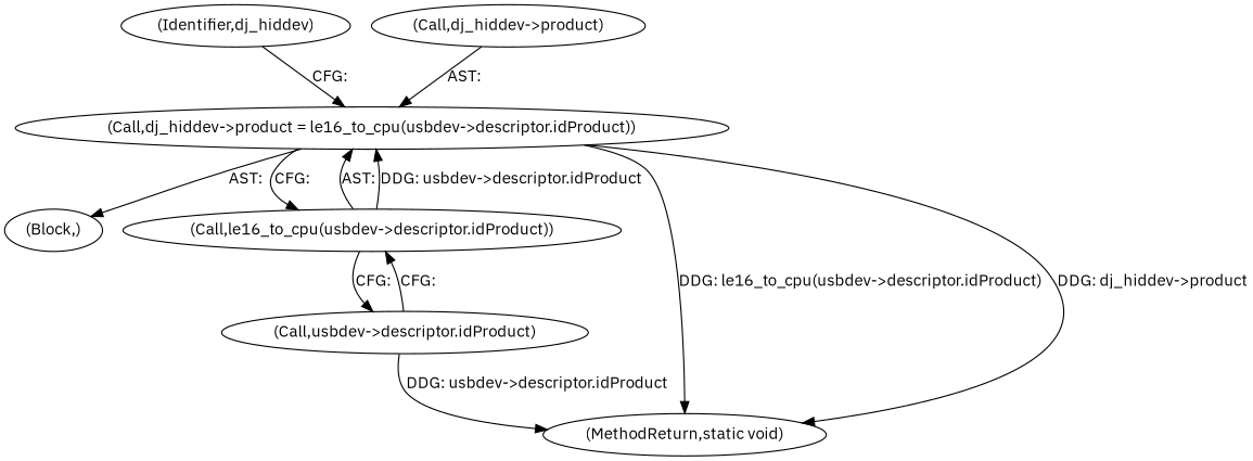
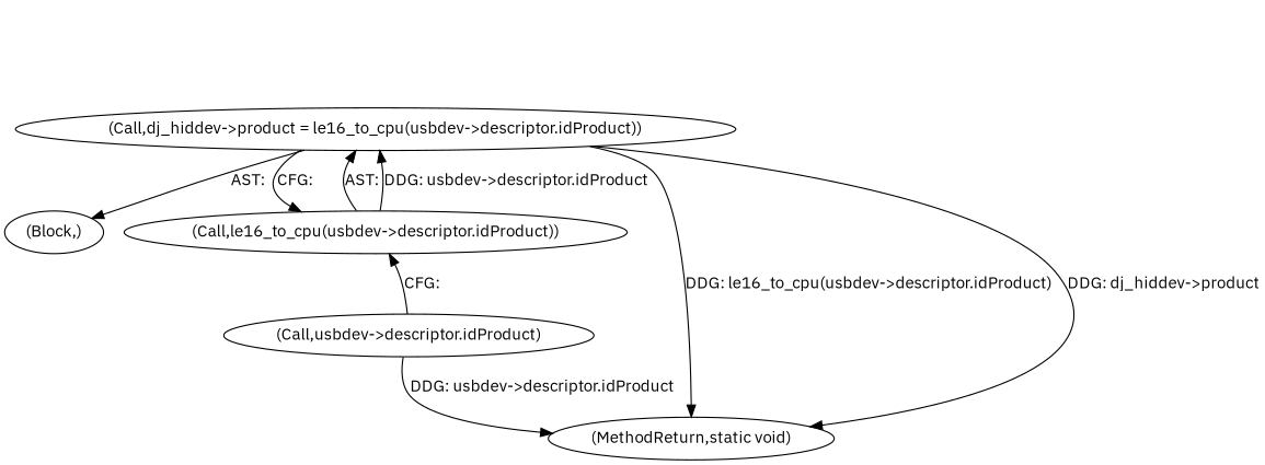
  digraph {
    fontname="IBM Plex Sans"
    node [fontname="IBM Plex Sans"]
    edge [fontname="IBM Plex Sans"]
    n1 [label="(Call,dj_hiddev->product = le16_to_cpu(usbdev->descriptor.idProduct))"]
    n2 [label="(Call,le16_to_cpu(usbdev->descriptor.idProduct))"]
    n3 [label="(Block,)"]
    n4 [label="(MethodReturn,static void)"]
    n5 [label="(Call,usbdev->descriptor.idProduct)"]
-   n6 [label="(Identifier,dj_hiddev)"]
-   n7 [label="(Call,dj_hiddev->product)"]
    n1 -> n2 [label="CFG: "]
    n1 -> n3 [label="AST: "]
    n1 -> n4 [label="DDG: le16_to_cpu(usbdev->descriptor.idProduct)"]
    n1 -> n4 [label="DDG: dj_hiddev->product"]
    n2 -> n1 [label="AST: "]
    n2 -> n1 [label="DDG: usbdev->descriptor.idProduct"]
-   n2 -> n5 [label="CFG: "]
    n5 -> n2 [label="CFG: "]
    n5 -> n4 [label="DDG: usbdev->descriptor.idProduct"]
-   n6 -> n1 [label="CFG: "]
-   n7 -> n1 [label="AST: "]
  }
